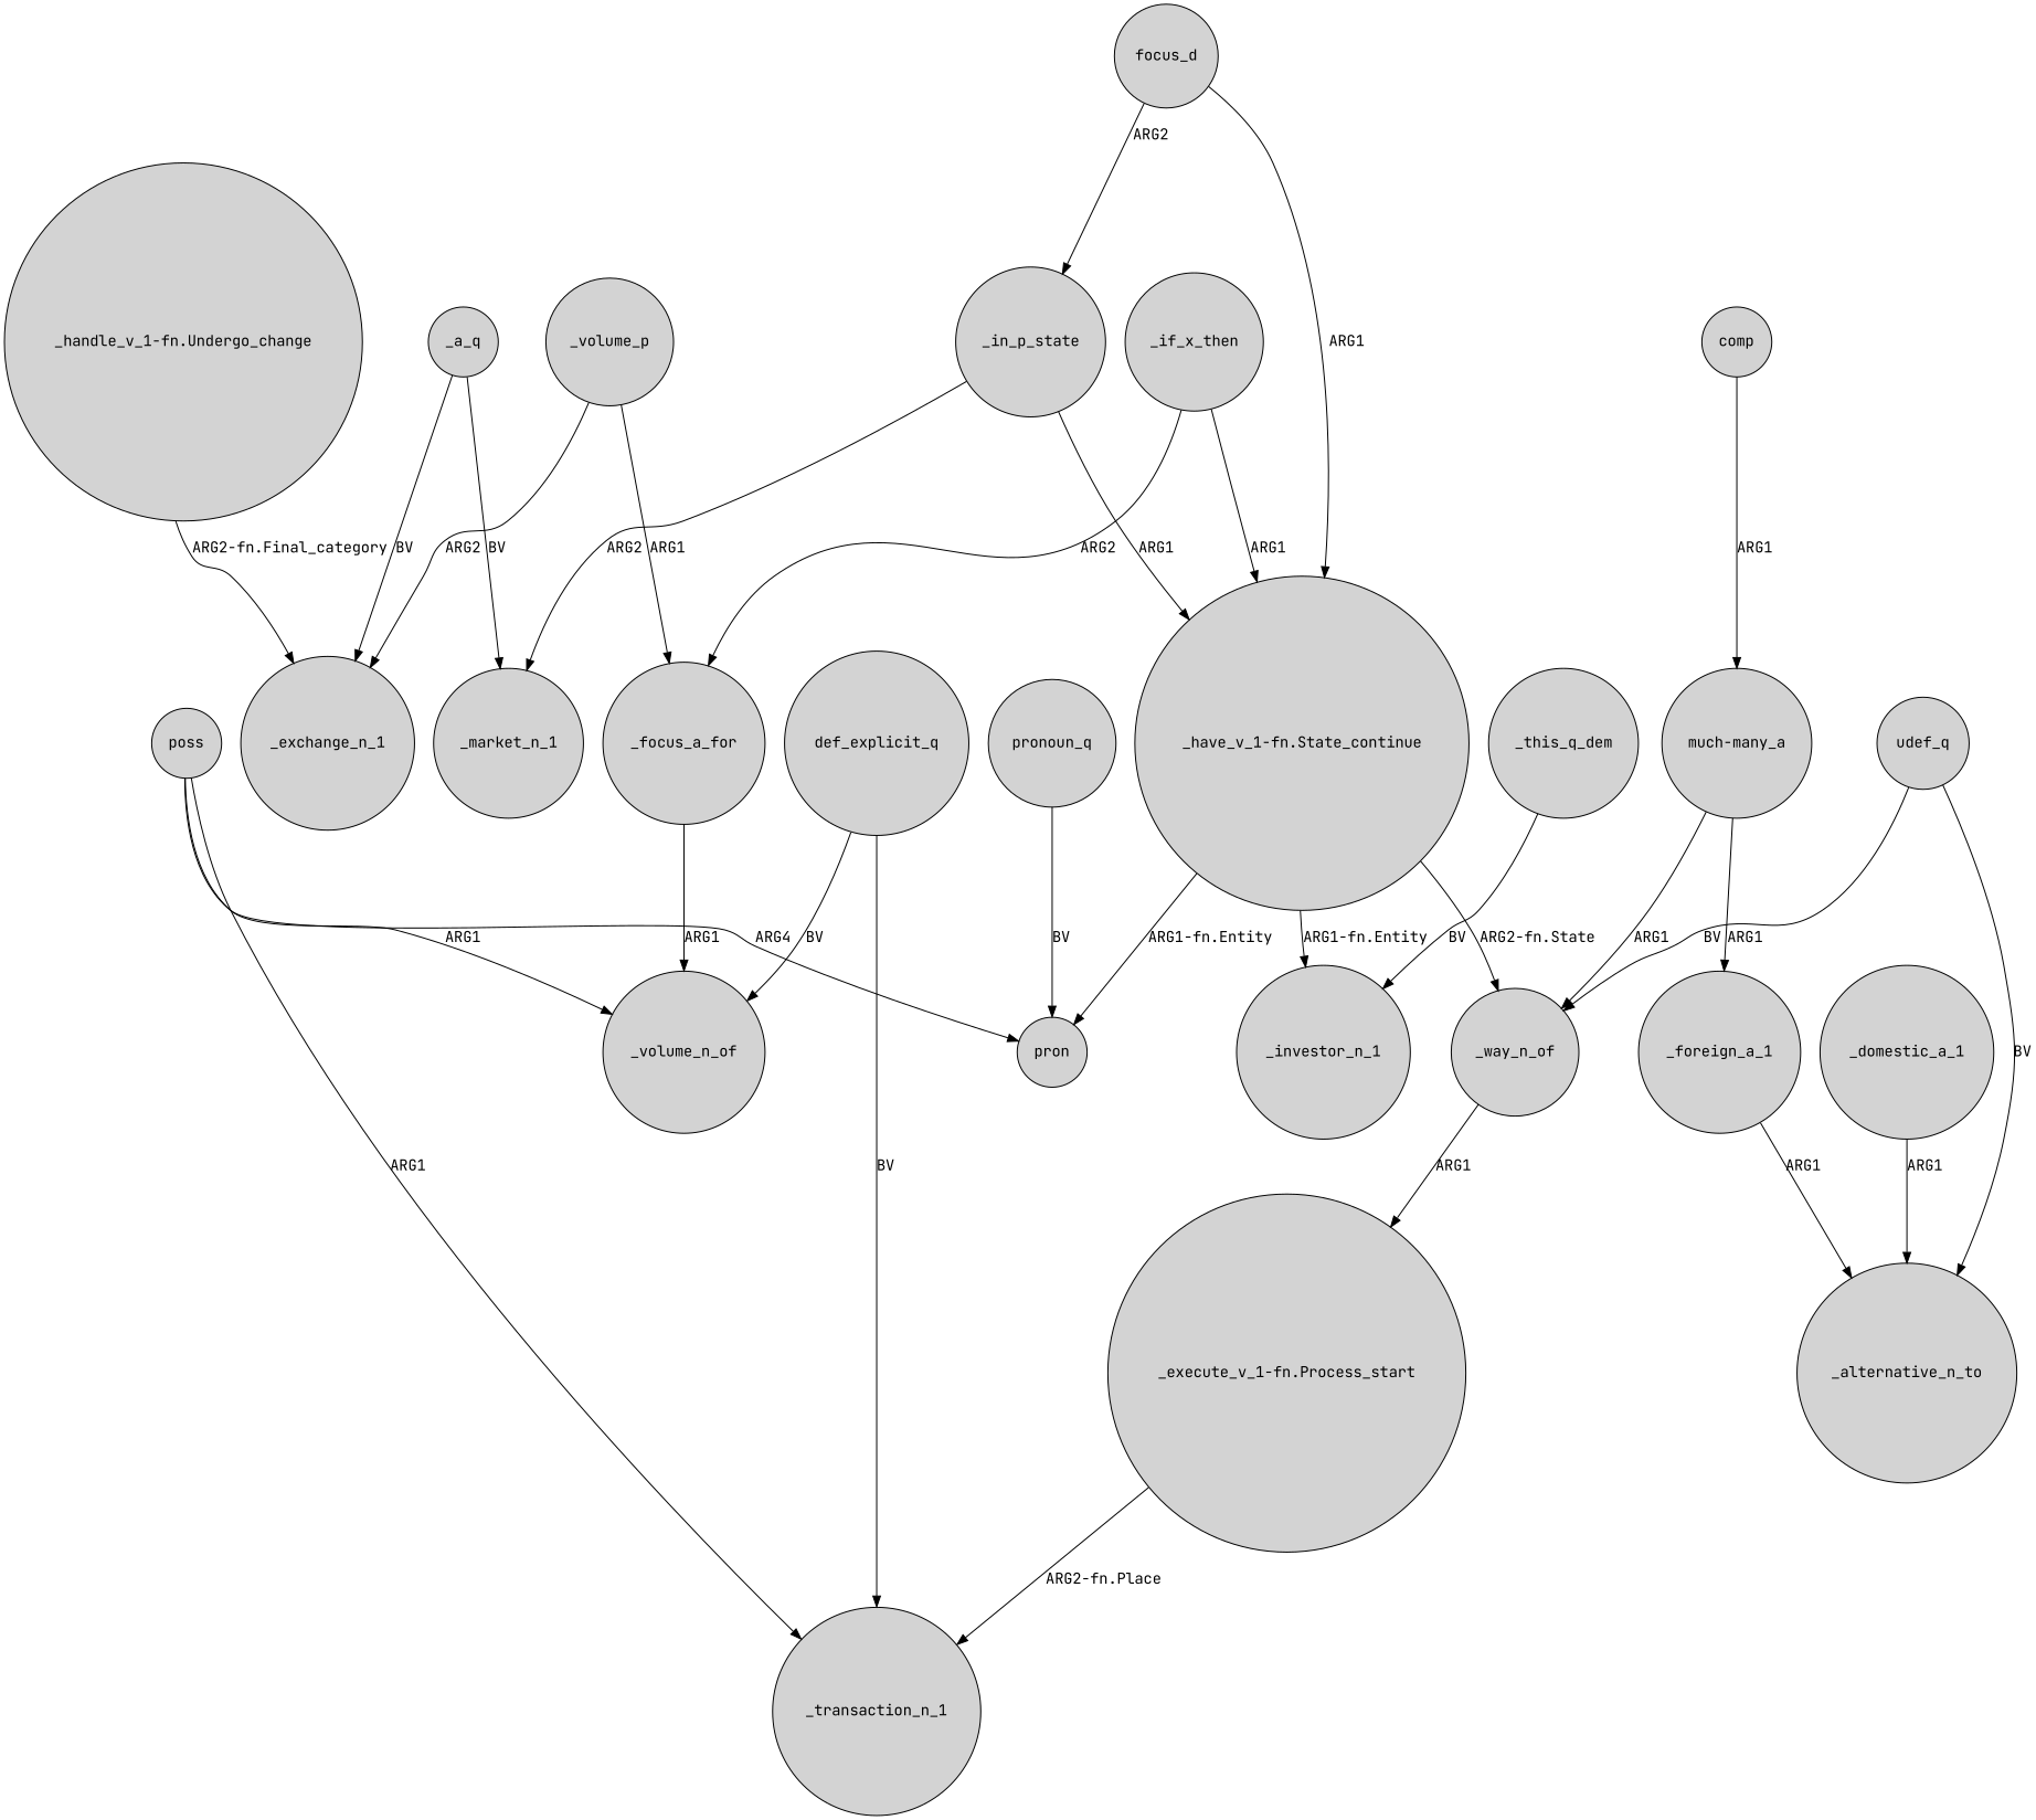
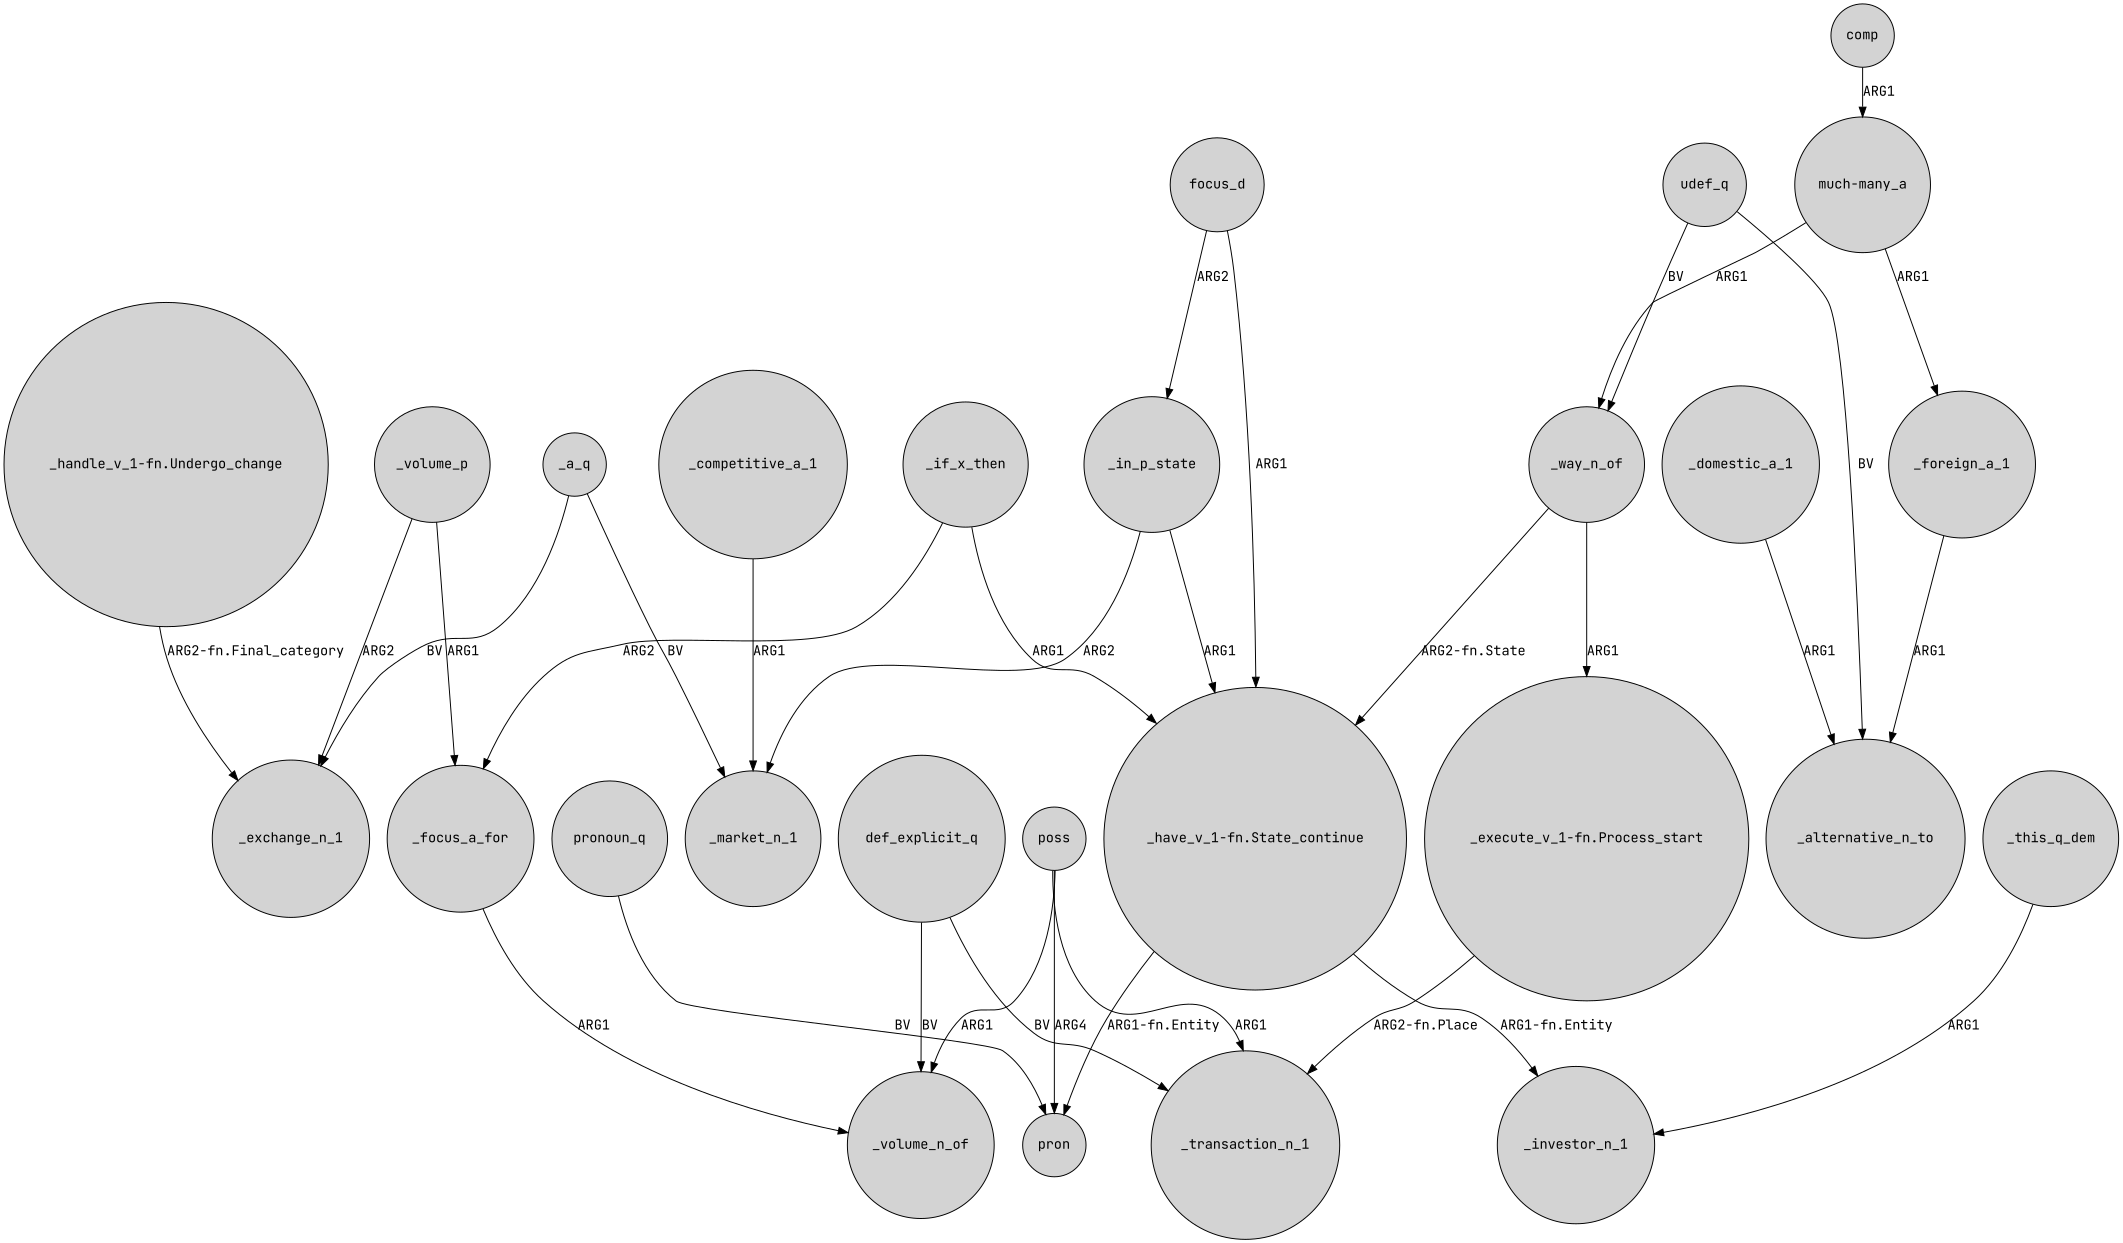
  digraph {
    fontname="JetBrains Mono"
    node [fontname="JetBrains Mono" shape=circle style=filled]
    edge [fontname="JetBrains Mono"]
    "much-many_a"
    _way_n_of
    _foreign_a_1
    "_execute_v_1-fn.Process_start"
    n5 [label=_volume_p]
    n6 [label=_focus_a_for]
    _exchange_n_1
    _volume_n_of
    udef_q
    _alternative_n_to
    "_handle_v_1-fn.Undergo_change"
    focus_d
    _in_p_state
    "_have_v_1-fn.State_continue"
    _market_n_1
    pron
    _investor_n_1
    poss
    _transaction_n_1
    def_explicit_q
    _a_q
+   _competitive_a_1
    _if_x_then
    pronoun_q
    comp
    _domestic_a_1
    _this_q_dem
    "much-many_a" -> _way_n_of [label=ARG1]
    "much-many_a" -> _foreign_a_1 [label=ARG1]
    _way_n_of -> "_execute_v_1-fn.Process_start" [label=ARG1]
    _foreign_a_1 -> _alternative_n_to [label=ARG1]
    "_execute_v_1-fn.Process_start" -> _transaction_n_1 [label="ARG2-fn.Place"]
    n5 -> n6 [label=ARG1]
    n5 -> _exchange_n_1 [label=ARG2]
    n6 -> _volume_n_of [label=ARG1]
    udef_q -> _way_n_of [label=BV]
    udef_q -> _alternative_n_to [label=BV]
    "_handle_v_1-fn.Undergo_change" -> _exchange_n_1 [label="ARG2-fn.Final_category"]
    focus_d -> _in_p_state [label=ARG2]
    focus_d -> "_have_v_1-fn.State_continue" [label=ARG1]
    _in_p_state -> "_have_v_1-fn.State_continue" [label=ARG1]
    _in_p_state -> _market_n_1 [label=ARG2]
-   "_have_v_1-fn.State_continue" -> _way_n_of [label="ARG2-fn.State"]
+   _way_n_of -> "_have_v_1-fn.State_continue" [label="ARG2-fn.State"]
    "_have_v_1-fn.State_continue" -> pron [label="ARG1-fn.Entity"]
    "_have_v_1-fn.State_continue" -> _investor_n_1 [label="ARG1-fn.Entity"]
    poss -> _volume_n_of [label=ARG1]
    poss -> pron [label=ARG4]
    poss -> _transaction_n_1 [label=ARG1]
    def_explicit_q -> _volume_n_of [label=BV]
    def_explicit_q -> _transaction_n_1 [label=BV]
    _a_q -> _exchange_n_1 [label=BV]
    _a_q -> _market_n_1 [label=BV]
+   _competitive_a_1 -> _market_n_1 [label=ARG1]
    _if_x_then -> n6 [label=ARG2]
    _if_x_then -> "_have_v_1-fn.State_continue" [label=ARG1]
    pronoun_q -> pron [label=BV]
    comp -> "much-many_a" [label=ARG1]
    _domestic_a_1 -> _alternative_n_to [label=ARG1]
-   _this_q_dem -> _investor_n_1 [label=BV]
+   _this_q_dem -> _investor_n_1 [label=ARG1]
  }
